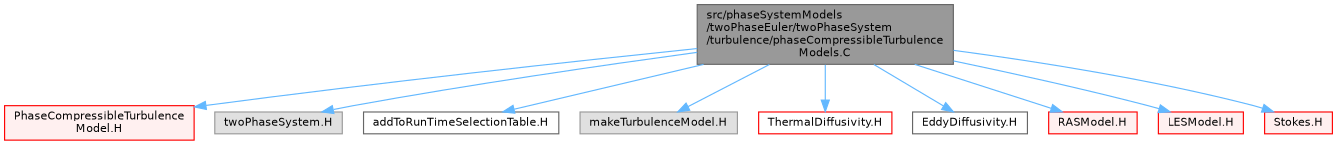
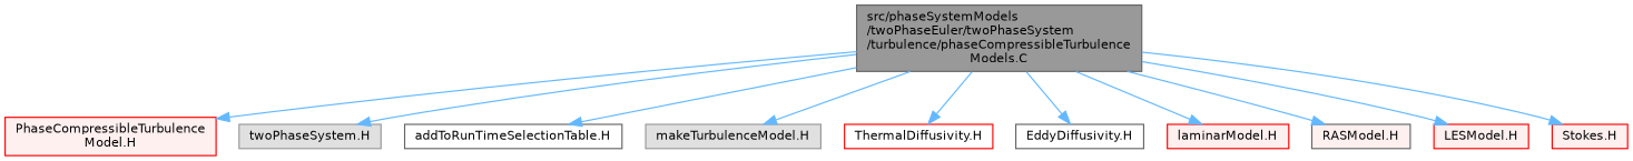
  digraph {
    node [color=red fillcolor="#FFF0F0" fontname=Helvetica fontsize=10 shape=box style=filled]
    edge [color=steelblue1 fontname=Helvetica fontsize=10 labelfontname=Helvetica labelfontsize=10 style=solid]
    n1 [color=gray40 fillcolor=grey60 fontcolor=black height=0.2 label="src/phaseSystemModels\l/twoPhaseEuler/twoPhaseSystem\l/turbulence/phaseCompressibleTurbulence\lModels.C" width=0.4]
    n2 [height=0.2 label="PhaseCompressibleTurbulence\lModel.H" width=0.4]
    n3 [color=grey60 fillcolor="#E0E0E0" height=0.2 label="twoPhaseSystem.H" width=0.4]
    n4 [color=grey40 fillcolor=white height=0.2 label="addToRunTimeSelectionTable.H" width=0.4]
    n5 [color=grey60 fillcolor="#E0E0E0" height=0.2 label="makeTurbulenceModel.H" width=0.4]
    n6 [fillcolor=white height=0.2 label="ThermalDiffusivity.H" width=0.4]
    n7 [color=grey40 fillcolor=white height=0.2 label="EddyDiffusivity.H" width=0.4]
-   n9 [height=0.2 label="RASModel.H" width=0.4]
+   n8 [height=0.2 label="laminarModel.H" width=0.4]
+   n9 [color=grey40 height=0.2 label="RASModel.H" width=0.4]
    n10 [height=0.2 label="LESModel.H" width=0.4]
    n11 [height=0.2 label="Stokes.H" width=0.4]
    n1 -> n2
    n1 -> n3
    n1 -> n4
    n1 -> n5
    n1 -> n6
    n1 -> n7
+   n1 -> n8
    n1 -> n9
    n1 -> n10
    n1 -> n11
  }
